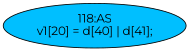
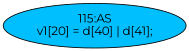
  strict digraph {
    fontname=Montserrat
-   n1 [ast="<pyverilog.vparser.ast.Assign object at 0x7fee2312ad50>" def_var="['v1']" fillcolor=deepskyblue label="118:AS\nv1[20] = d[40] | d[41];" statements="[]" style=filled typ=Assign use_var="['d', 'd']" fontname=Montserrat]
+   n1 [ast="<pyverilog.vparser.ast.Assign object at 0x7fee2312ad50>" def_var="['v1']" fillcolor=deepskyblue label="115:AS\nv1[20] = d[40] | d[41];" statements="[]" style=filled typ=Assign use_var="['d', 'd']" fontname=Montserrat]
  }
